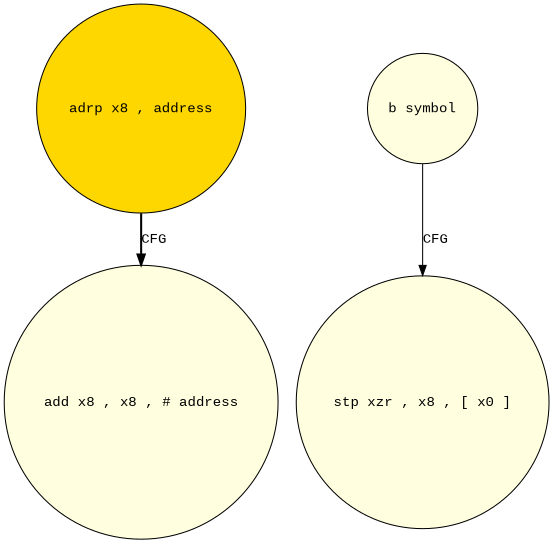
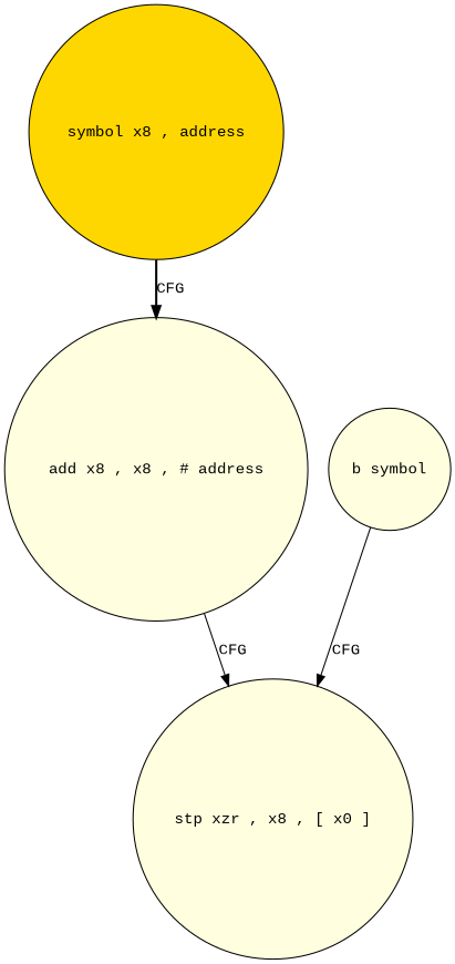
  digraph {
    fontname="Liberation Mono"
    node [fillcolor=lightyellow fontname="Liberation Mono" shape=circle style=filled]
    edge [fontname="Liberation Mono" style=solid]
-   n1 [fillcolor=gold label="adrp x8 , address"]
+   n1 [fillcolor=gold label="symbol x8 , address"]
    n2 [label="add x8 , x8 , # address"]
    n3 [label="stp xzr , x8 , [ x0 ]"]
    n4 [label="b symbol"]
    n1 -> n2 [label=CFG style=bold]
+   n2 -> n3 [label=CFG]
    n4 -> n3 [label=CFG]
  }
